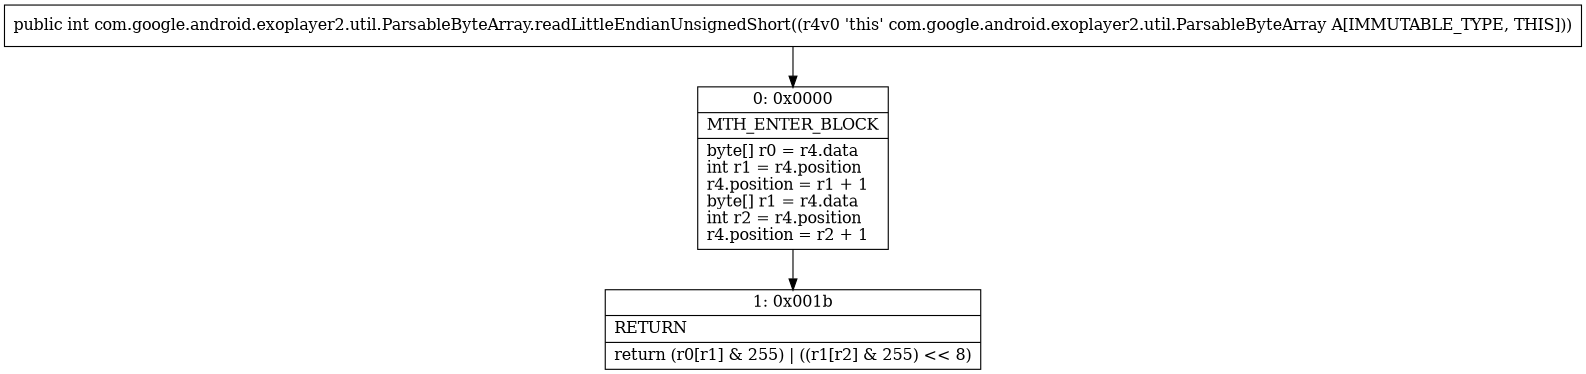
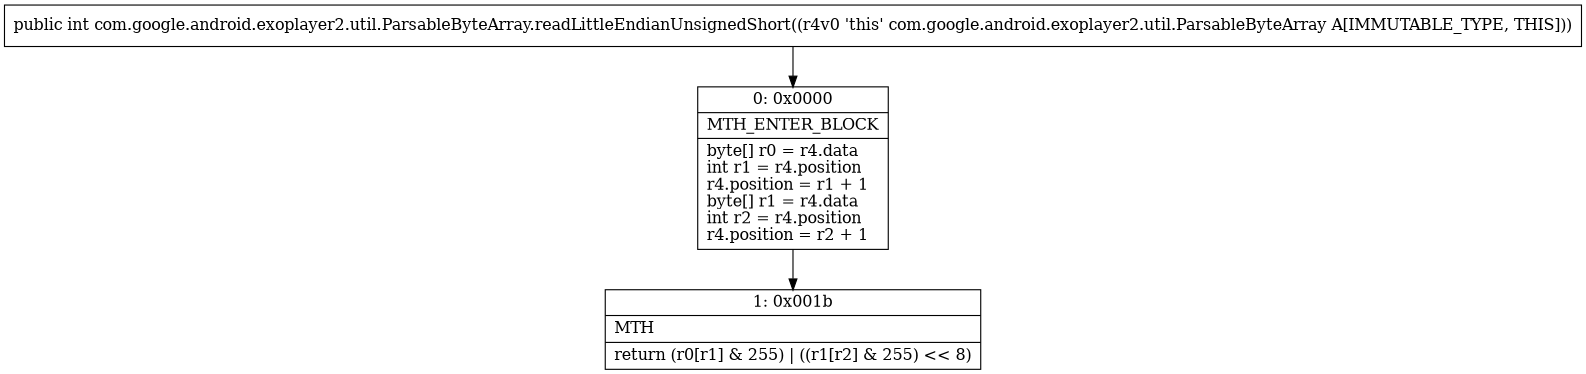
  digraph {
    node [shape=record]
    n1 [label="{0\:\ 0x0000|MTH_ENTER_BLOCK\l|byte[] r0 = r4.data\lint r1 = r4.position\lr4.position = r1 + 1\lbyte[] r1 = r4.data\lint r2 = r4.position\lr4.position = r2 + 1\l}"]
-   n2 [label="{1\:\ 0x001b|RETURN\l|return (r0[r1] & 255) \| ((r1[r2] & 255) \<\< 8)\l}"]
+   n2 [label="{1\:\ 0x001b|MTH\l|return (r0[r1] & 255) \| ((r1[r2] & 255) \<\< 8)\l}"]
    n3 [label="{public int com.google.android.exoplayer2.util.ParsableByteArray.readLittleEndianUnsignedShort((r4v0 'this' com.google.android.exoplayer2.util.ParsableByteArray A[IMMUTABLE_TYPE, THIS])) }"]
    n1 -> n2
    n3 -> n1
  }
